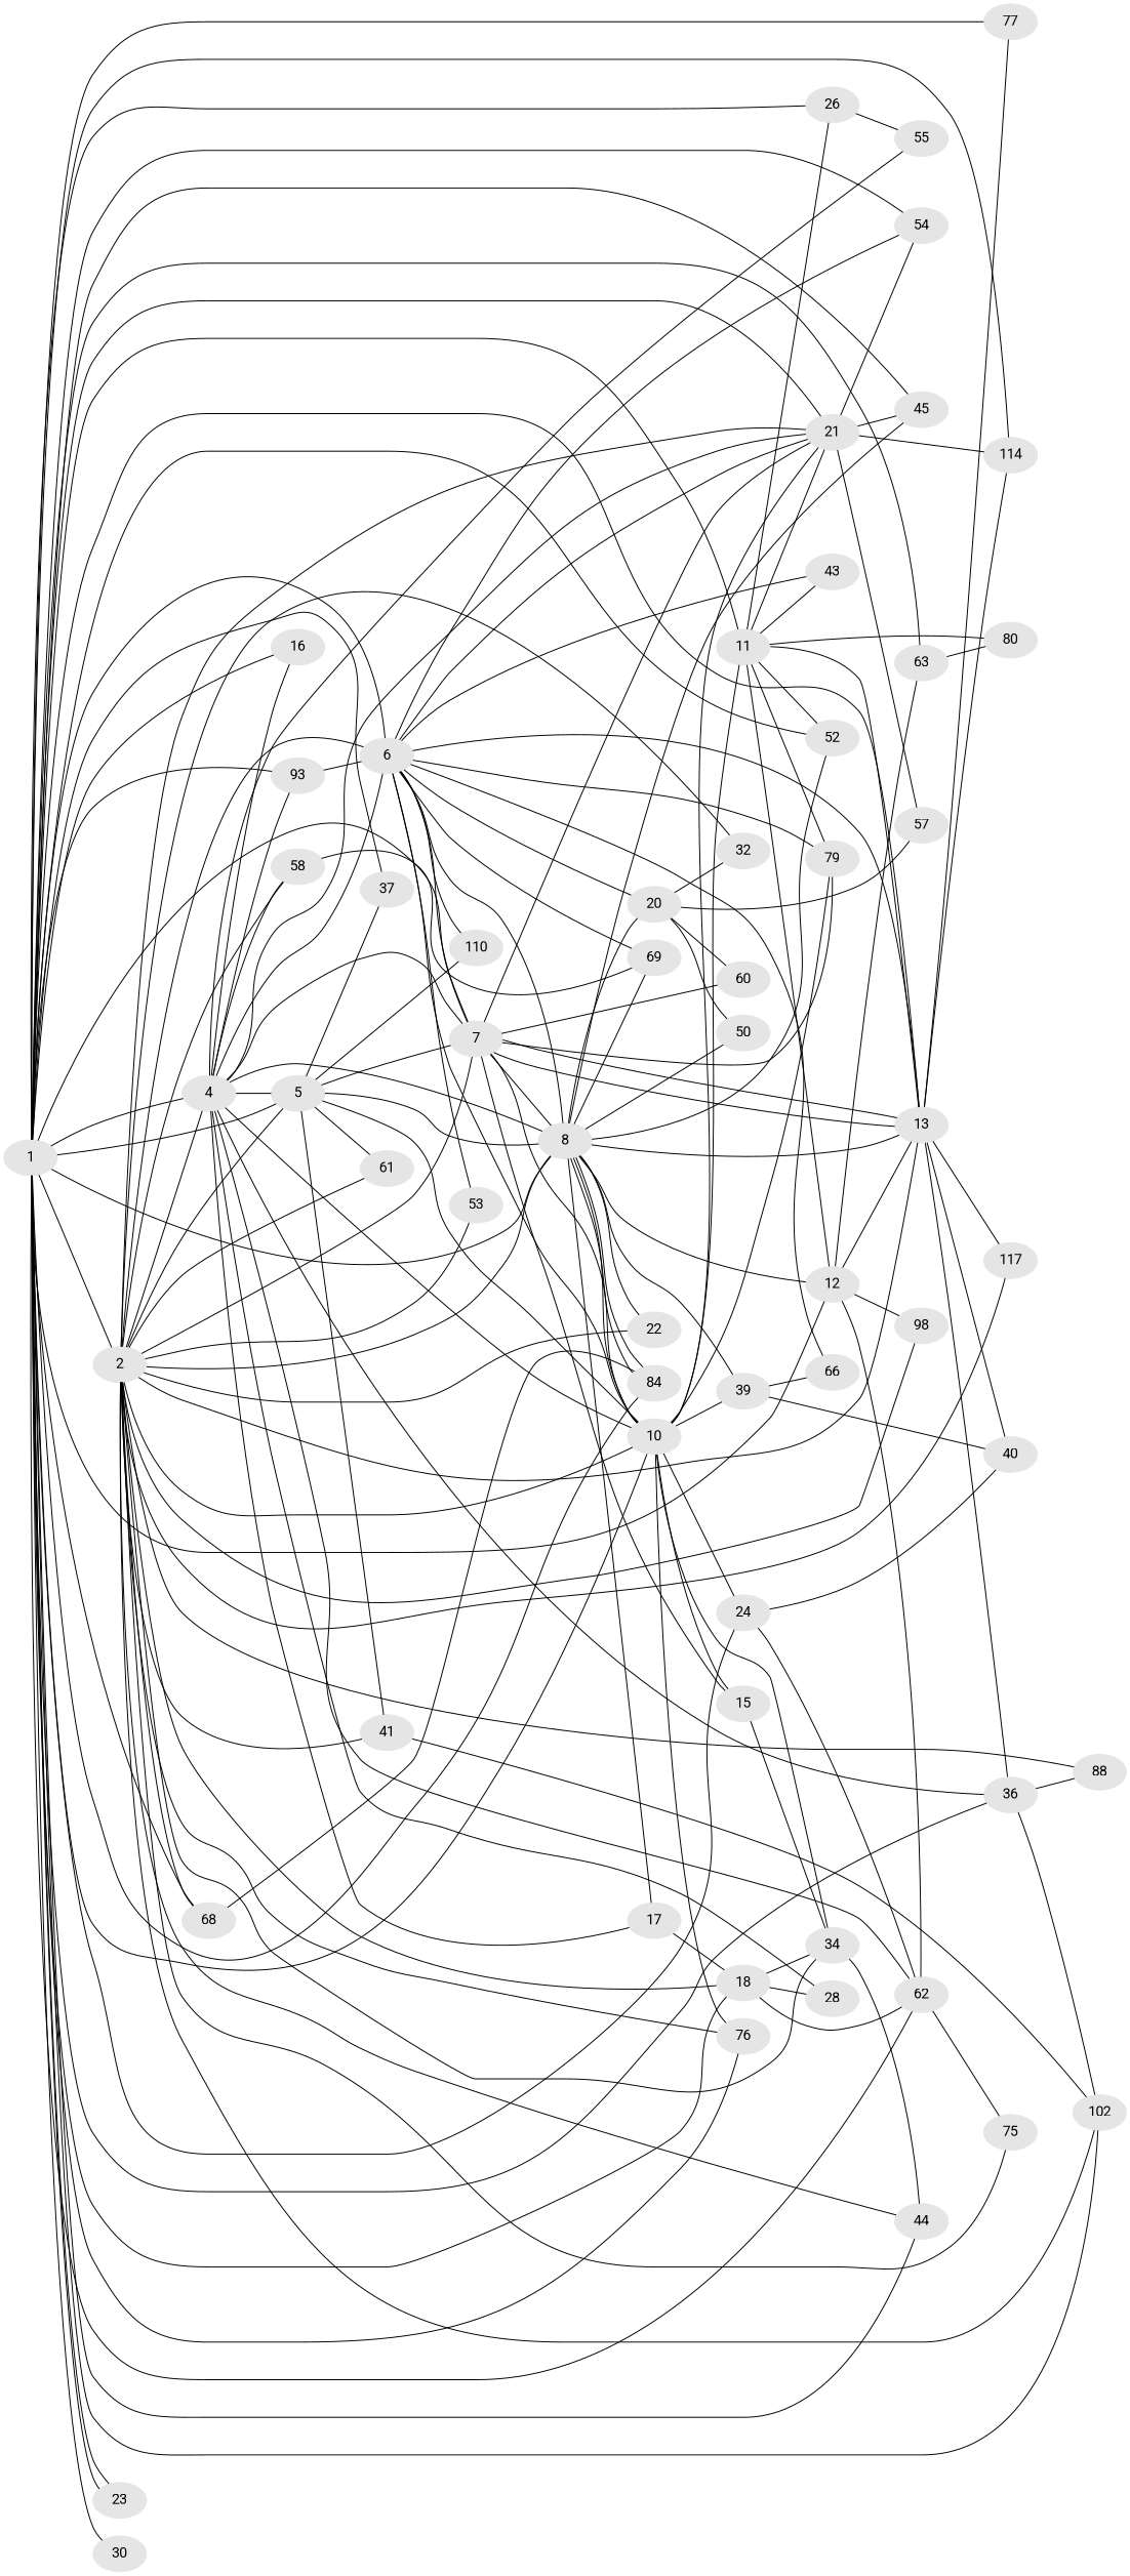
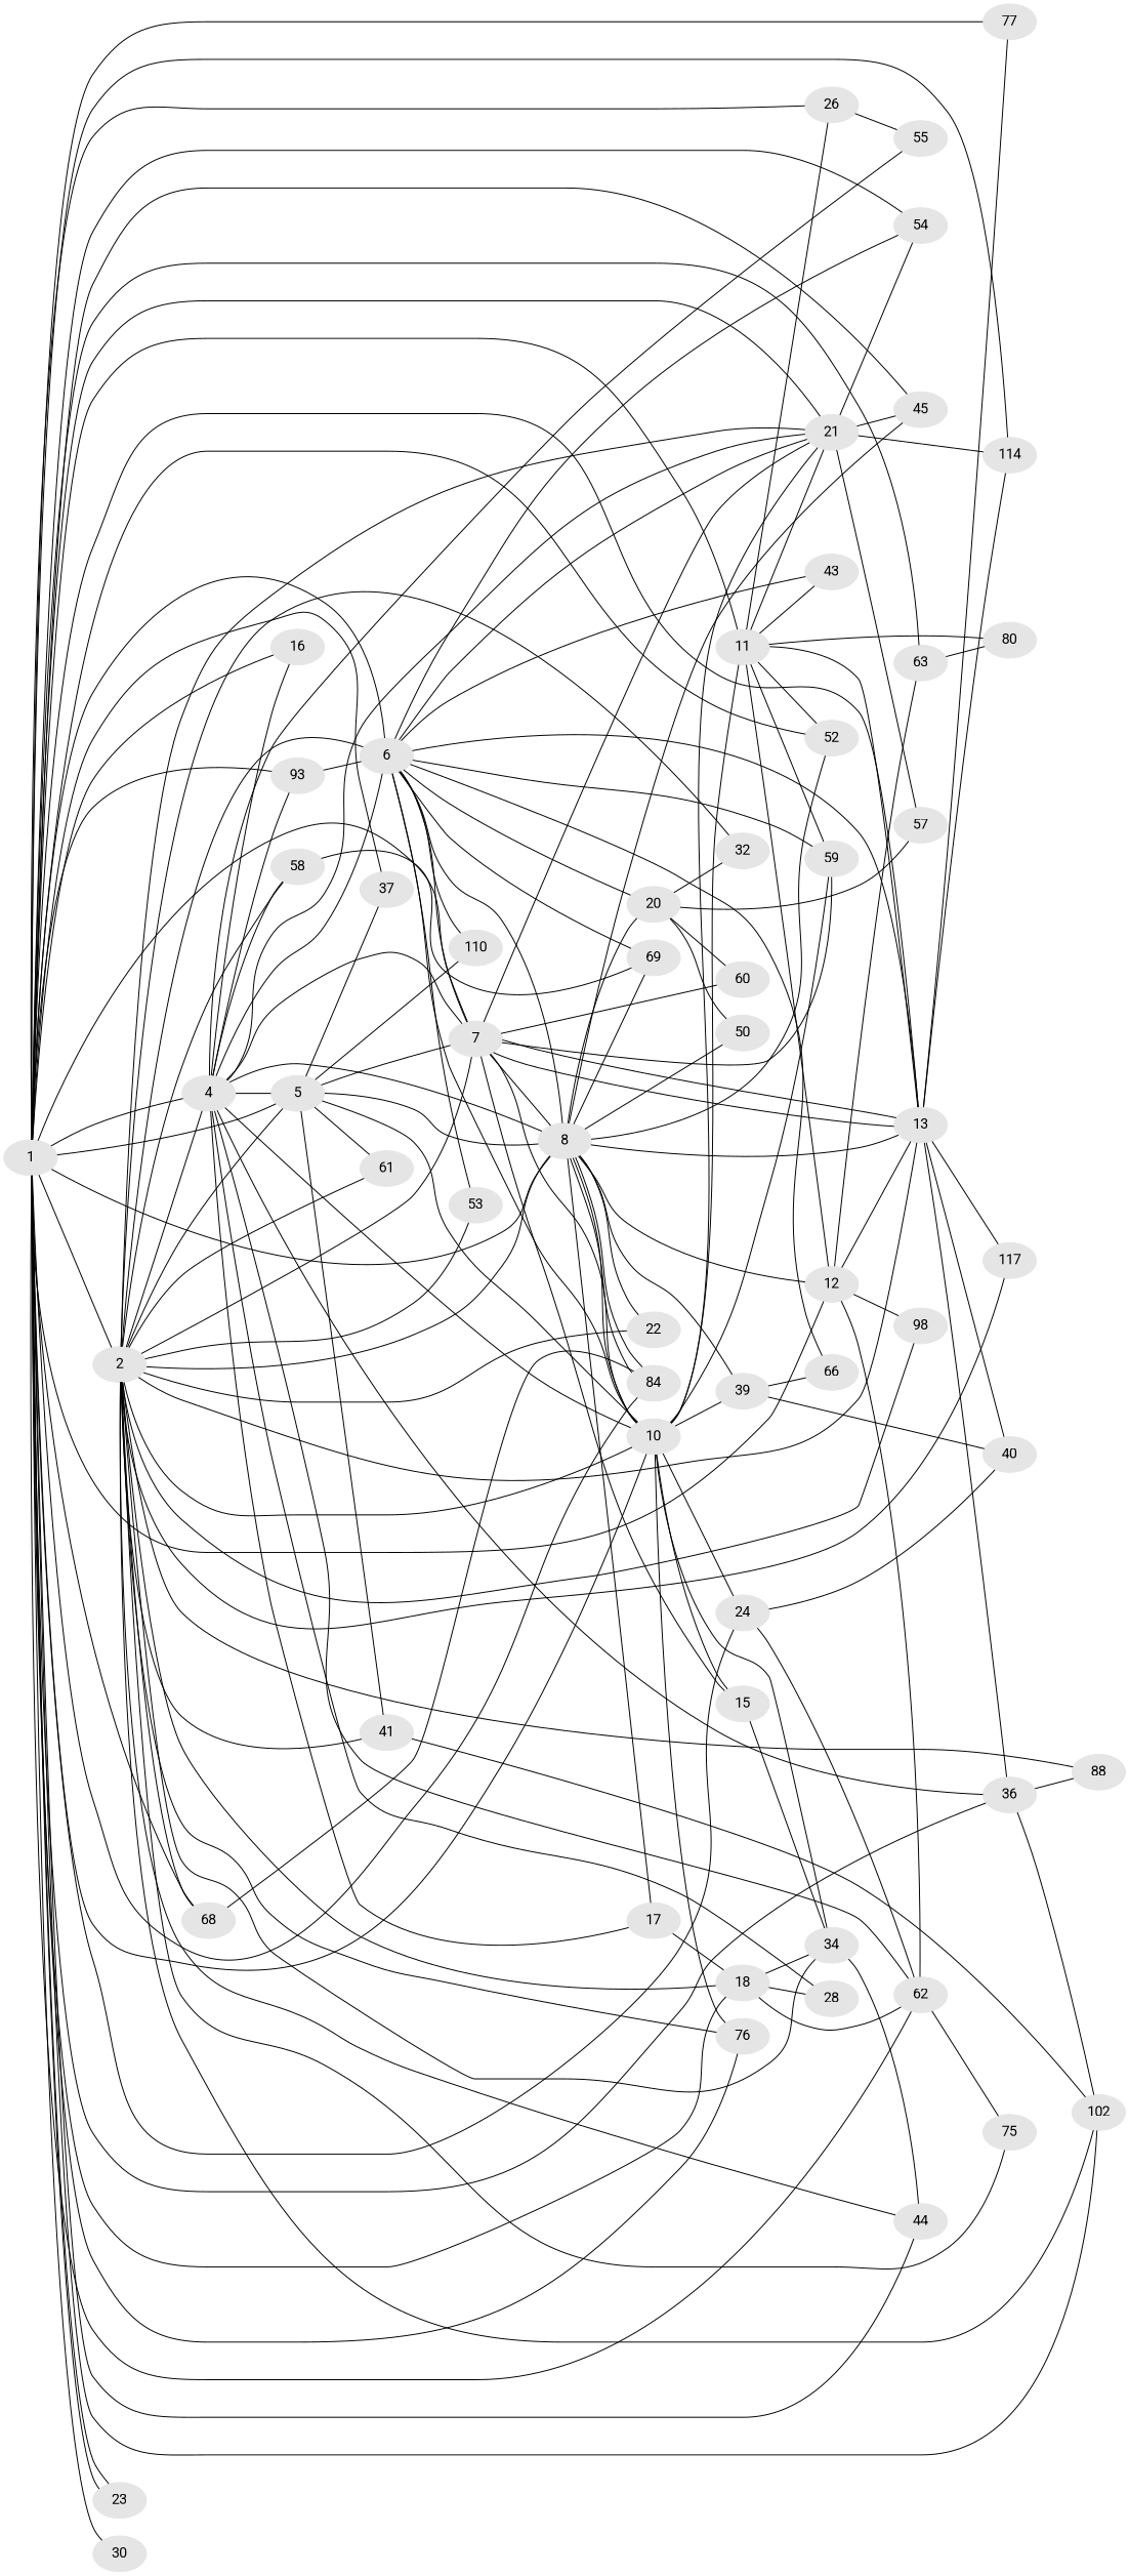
  graph {
    fontname=Roboto
    rankdir=LR
    node [color=gray90 fontname=Roboto style=filled]
    edge [fontname=Roboto]
    1 [super="+9"]
    2 [super="+3"]
    4
    5
    6
    7
    8
    10 [super="+48+101+119+107+14+78+51+56+81"]
    11 [super="+29+19+67"]
    12 [super="+59+47"]
    13 [super="+25+31"]
    16
    18 [super="+104"]
    21 [super="+27+109+99+70+42+71"]
    23
    24
    26 [super="+72"]
    30
    36 [super="+46"]
    37
    44 [super="+86+91"]
    45 [super="+97"]
    52 [super="+121"]
    54
    62 [super="+73"]
    63
    68 [super="+90+74"]
    76 [super="+85"]
    77 [super="+112"]
    84 [super="+89"]
    93
    102 [super="+106"]
    114
    22
    32
    34 [super="+38+65"]
    41 [super="+115"]
    53
    58
    61
    75
    88
    98
    117
    17
    28
    55
    110
    20
    43
    66
    69 [super="+92"]
-   79 [super="+82+100"]
+   79 [super="+82+100" label=59]
    15
    60
    39
    50
    80
    40 [super="+87"]
    57
    1 -- 2 [weight=4]
    1 -- 4 [weight=2]
    1 -- 5 [weight=2]
    1 -- 6 [weight=2]
    1 -- 7 [weight=2]
    1 -- 8 [weight=2]
    1 -- 10 [weight=5]
    1 -- 11 [weight=3]
    1 -- 12
    1 -- 13
    1 -- 16
    1 -- 18
    1 -- 21 [weight=3]
    1 -- 23
    1 -- 23
    1 -- 24
    1 -- 26
    1 -- 30 [weight=2]
    1 -- 36
    1 -- 37
    1 -- 44
    1 -- 45
    1 -- 52
    1 -- 54
    1 -- 62
    1 -- 63
    1 -- 68 [weight=2]
    1 -- 76
    1 -- 77 [weight=2]
    1 -- 84
    1 -- 93
    1 -- 102
    1 -- 114
    2 -- 4 [weight=2]
    2 -- 5 [weight=2]
    2 -- 6 [weight=2]
    2 -- 7 [weight=2]
    2 -- 8 [weight=2]
    2 -- 10 [weight=5]
    2 -- 13
    2 -- 18
    2 -- 21 [weight=2]
    2 -- 44 [weight=2]
    2 -- 68
    2 -- 76
    2 -- 102
    2 -- 22
    2 -- 32
    2 -- 34
    2 -- 41
    2 -- 53
    2 -- 58
    2 -- 61
    2 -- 75
    2 -- 88
    2 -- 98
    2 -- 117
    4 -- 5
    4 -- 6
    4 -- 7
    4 -- 8
    4 -- 10
    4 -- 16
    4 -- 21
    4 -- 36
    4 -- 62
    4 -- 93
    4 -- 58
    4 -- 17
    4 -- 28
    4 -- 55
    5 -- 7
    5 -- 8
    5 -- 10
    5 -- 37
    5 -- 41
    5 -- 61
    5 -- 110
    6 -- 7
    6 -- 8
    6 -- 10
    6 -- 13
    6 -- 21 [weight=2]
    6 -- 54
    6 -- 53
    6 -- 110
    6 -- 20
    6 -- 43
    6 -- 66
    6 -- 69
    6 -- 79
    7 -- 8
    7 -- 10 [weight=2]
    7 -- 13 [weight=2]
    7 -- 13
    7 -- 21 [weight=2]
    7 -- 79
    7 -- 15
    7 -- 60
    8 -- 10 [weight=3]
    8 -- 12 [weight=2]
    8 -- 13
    8 -- 45
    8 -- 52
    8 -- 84
    8 -- 84
    8 -- 22
    8 -- 17
    8 -- 20
    8 -- 69
    8 -- 39
    8 -- 50
    10 -- 11 [weight=2]
    10 -- 21
    10 -- 24
    10 -- 76
    10 -- 34
    10 -- 79
    10 -- 15
    10 -- 39
    11 -- 12
    11 -- 13
    11 -- 21
    11 -- 26
    11 -- 52
    11 -- 43
    11 -- 79
    11 -- 80
    12 -- 13
    12 -- 62
    12 -- 63
    12 -- 98
    13 -- 36
    13 -- 77
    13 -- 114
    13 -- 117
    13 -- 40
    18 -- 62
    18 -- 34
    18 -- 28
    21 -- 45
    21 -- 54
    21 -- 114
    21 -- 57
    24 -- 62
    24 -- 40
    26 -- 55
    36 -- 102
    36 -- 88
    62 -- 75
    63 -- 80
    68 -- 84
    93 -- 6
    34 -- 44
    41 -- 102
    58 -- 69
    17 -- 18
    20 -- 32
    20 -- 60
    20 -- 50
    20 -- 57
    15 -- 34
    39 -- 66
    39 -- 40
  }
